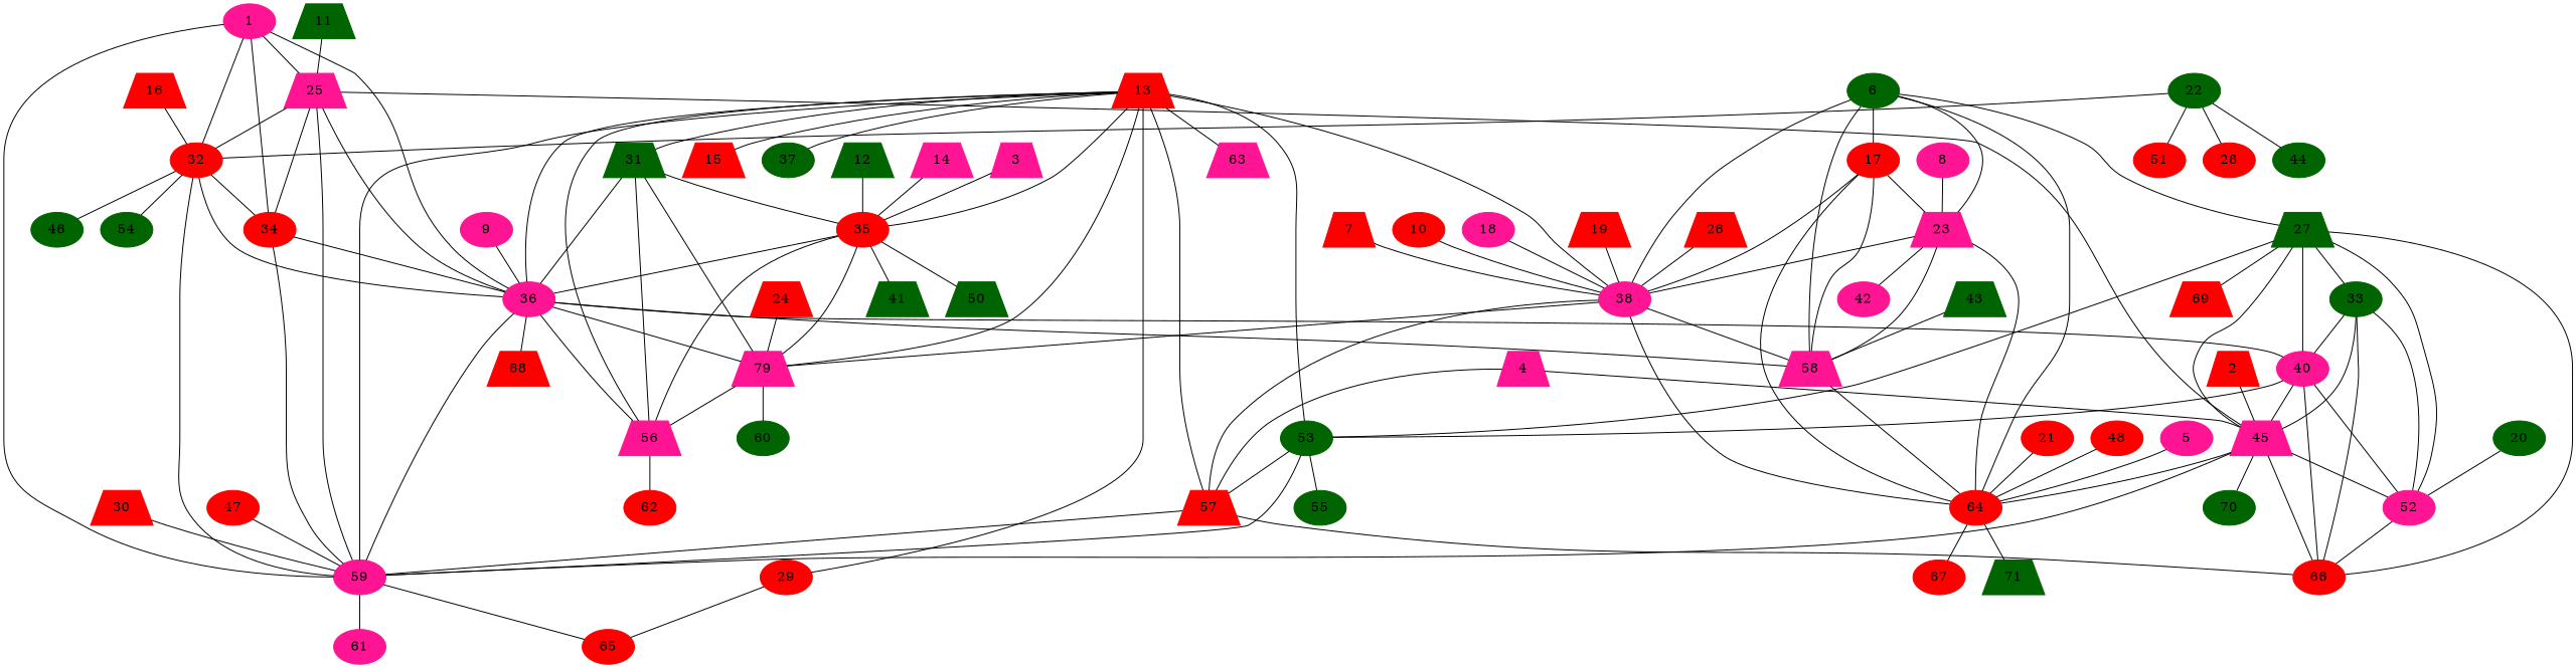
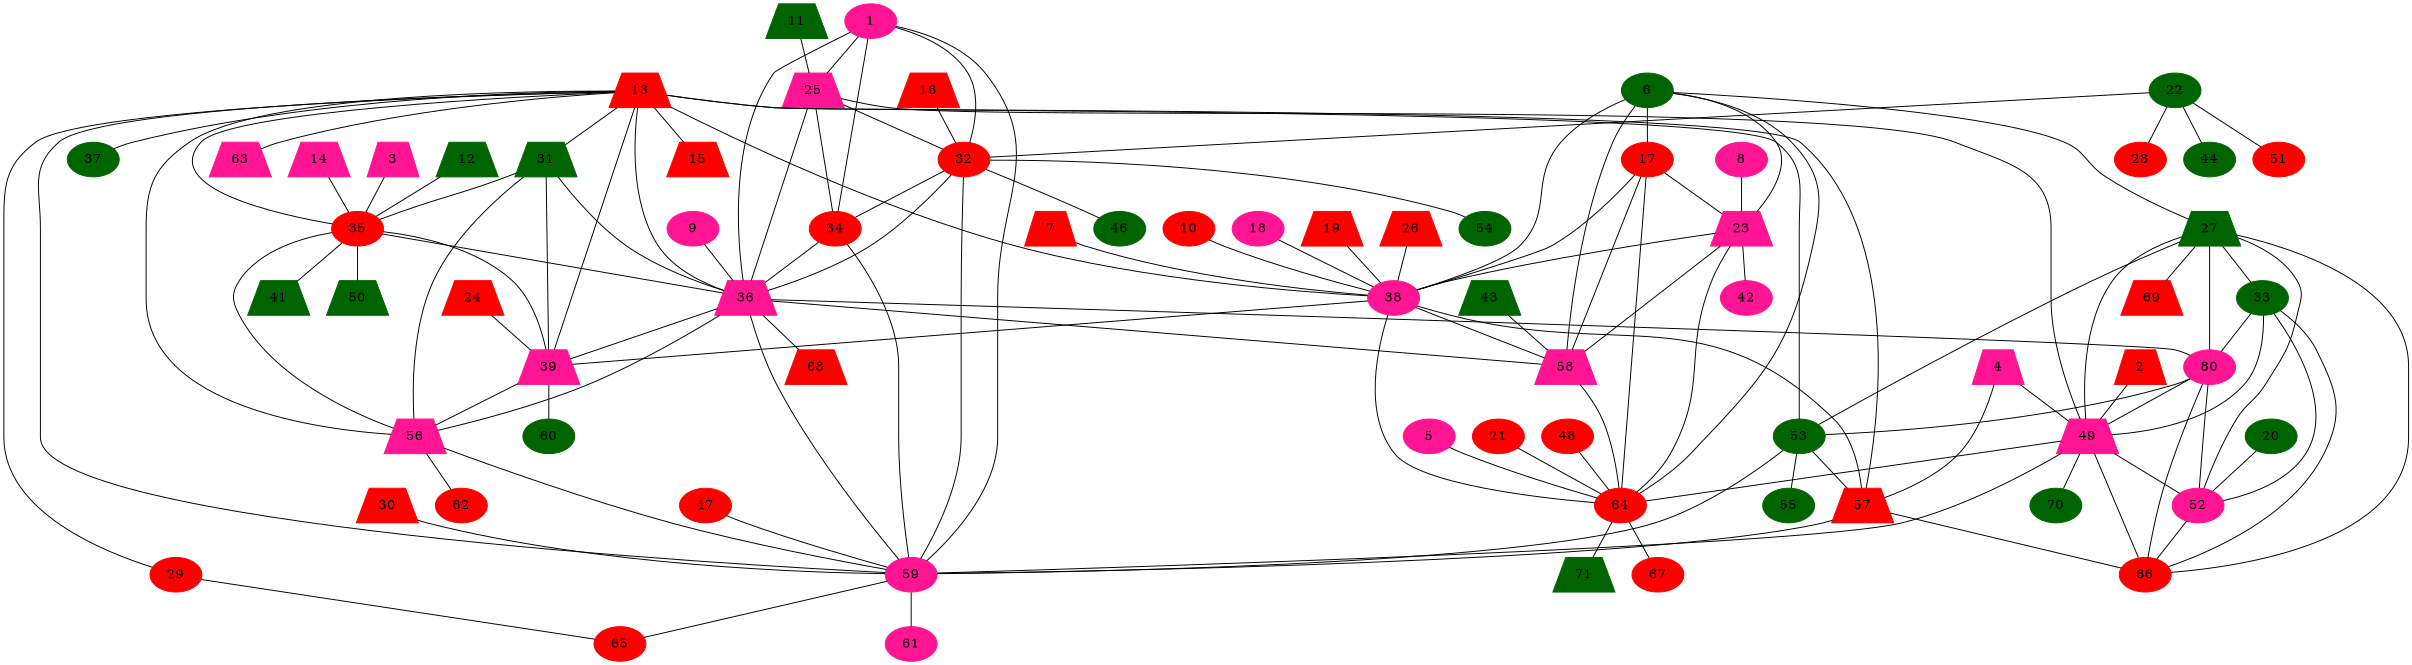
  graph {
    node [color=red shape=ellipse style=filled]
    edge [weight=1.0]
    1 [color=deeppink]
    25 [color=deeppink shape=trapezium]
    32
    34
-   36 [color=deeppink]
+   36 [color=deeppink shape=trapezium]
    59 [color=deeppink]
-   49 [color=deeppink shape=trapezium label=45]
+   49 [color=deeppink shape=trapezium]
    46 [color=darkgreen]
    54 [color=darkgreen]
    58 [color=deeppink shape=trapezium]
-   39 [color=deeppink shape=trapezium label=79]
+   39 [color=deeppink shape=trapezium]
    56 [color=deeppink shape=trapezium]
-   40 [color=deeppink]
+   40 [color=deeppink label=80]
    68 [shape=trapezium]
    65
    61 [color=deeppink]
    2 [shape=trapezium]
    64
    52 [color=deeppink]
    66
    70 [color=darkgreen]
    3 [color=deeppink shape=trapezium]
    35
    41 [color=darkgreen shape=trapezium]
    50 [color=darkgreen shape=trapezium]
    4 [color=deeppink shape=trapezium]
    57 [shape=trapezium]
    5 [color=deeppink]
    67
    71 [color=darkgreen shape=trapezium]
    6 [color=darkgreen]
    17
    23 [color=deeppink shape=trapezium]
    27 [color=darkgreen shape=trapezium]
    38 [color=deeppink]
    42 [color=deeppink]
    53 [color=darkgreen]
    33 [color=darkgreen]
    69 [shape=trapezium]
    7 [shape=trapezium]
    8 [color=deeppink]
    9 [color=deeppink]
    10
    11 [color=darkgreen shape=trapezium]
    12 [color=darkgreen shape=trapezium]
    13 [shape=trapezium]
    15 [shape=trapezium]
    29
    31 [color=darkgreen shape=trapezium]
    37 [color=darkgreen]
    63 [color=deeppink shape=trapezium]
    60 [color=darkgreen]
    55 [color=darkgreen]
    62
    14 [color=deeppink shape=trapezium]
    16 [shape=trapezium]
    18 [color=deeppink]
    19 [shape=trapezium]
    20 [color=darkgreen]
    21
    22 [color=darkgreen]
    28
    44 [color=darkgreen]
    51
    24 [shape=trapezium]
    26 [shape=trapezium]
    30 [shape=trapezium]
    43 [color=darkgreen shape=trapezium]
    47
    48
    1 -- 25 [weight=2.0]
    1 -- 32 [weight=2.0]
    1 -- 34 [weight=2.0]
    1 -- 36 [weight=2.0]
    1 -- 59 [weight=2.0]
    25 -- 32
    25 -- 34
    25 -- 36
-   25 -- 59
+   56 -- 59
    25 -- 49
    32 -- 34
    32 -- 36
    32 -- 59
    32 -- 46
    32 -- 54
    34 -- 36
    34 -- 59
    36 -- 59
    36 -- 58
    36 -- 39
    36 -- 56 [weight=2.0]
    36 -- 40
    36 -- 68
    59 -- 65
    59 -- 61
    49 -- 59
    49 -- 64
    49 -- 52
    49 -- 66
    49 -- 70
    58 -- 64 [weight=2.0]
    39 -- 56 [weight=2.0]
    39 -- 60
    56 -- 62
    40 -- 49 [weight=2.0]
    40 -- 52 [weight=2.0]
    40 -- 66 [weight=2.0]
    40 -- 53
    2 -- 49
    64 -- 67
    64 -- 71
    52 -- 66
    3 -- 35
    35 -- 36
    35 -- 39
    35 -- 56 [weight=2.0]
    35 -- 41
    35 -- 50
    4 -- 49
    4 -- 57
    57 -- 59 [weight=2.0]
    57 -- 66
    5 -- 64
    6 -- 58 [weight=2.0]
    6 -- 64
    6 -- 17
    6 -- 23
    6 -- 27
    6 -- 38
    17 -- 58 [weight=2.0]
    17 -- 64
    17 -- 23
    17 -- 38
    23 -- 58 [weight=2.0]
    23 -- 64
    23 -- 38
    23 -- 42
    27 -- 49
    27 -- 40 [weight=2.0]
    27 -- 52
    27 -- 66
    27 -- 53
    27 -- 33
    27 -- 69
    38 -- 58 [weight=2.0]
    38 -- 39
    38 -- 64
    38 -- 57
    53 -- 59 [weight=2.0]
    53 -- 57 [weight=4.0]
    53 -- 55
    33 -- 49
    33 -- 40 [weight=2.0]
    33 -- 52
    33 -- 66
    7 -- 38
    8 -- 23
    9 -- 36
    10 -- 38
    11 -- 25
    12 -- 35
    13 -- 36
    13 -- 59 [weight=2.0]
    13 -- 39
    13 -- 56 [weight=3.0]
    13 -- 35
    13 -- 57 [weight=4.0]
    13 -- 38
    13 -- 53 [weight=5.0]
    13 -- 15
    13 -- 29
    13 -- 31
    13 -- 37
    13 -- 63
    29 -- 65
    31 -- 36
    31 -- 39
    31 -- 56 [weight=2.0]
    31 -- 35
    14 -- 35
    16 -- 32
    18 -- 38
    19 -- 38
    20 -- 52
    21 -- 64
    22 -- 32
    22 -- 28
    22 -- 44
    22 -- 51
    24 -- 39
    26 -- 38
    30 -- 59
    43 -- 58
    47 -- 59
    48 -- 64
  }
